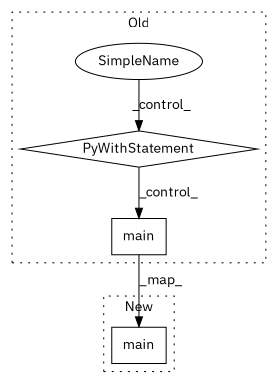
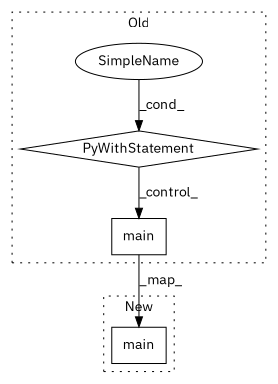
  digraph {
    fontname="IBM Plex Sans"
    node [a=32 l="5,1" shape=box fontname="IBM Plex Sans"]
    edge [fontname="IBM Plex Sans"]
    n1 [label=main s="2000,2009"]
    n2 [label=main s="2095,2104"]
    n3 [a=42 label=SimpleName shape=ellipse l=""]
    n4 [a=104 l="10,2" label=PyWithStatement s="2023,2058" shape=diamond]
    subgraph cluster_1 {
      label=New
      style=dotted
      n1
    }
    subgraph cluster_2 {
      label=Old
      style=dotted
      n2
      n3
      n4
    }
    n2 -> n1 [label=_map_]
-   n3 -> n4 [label=_control_]
+   n3 -> n4 [label=_cond_]
    n4 -> n2 [label=_control_]
  }
